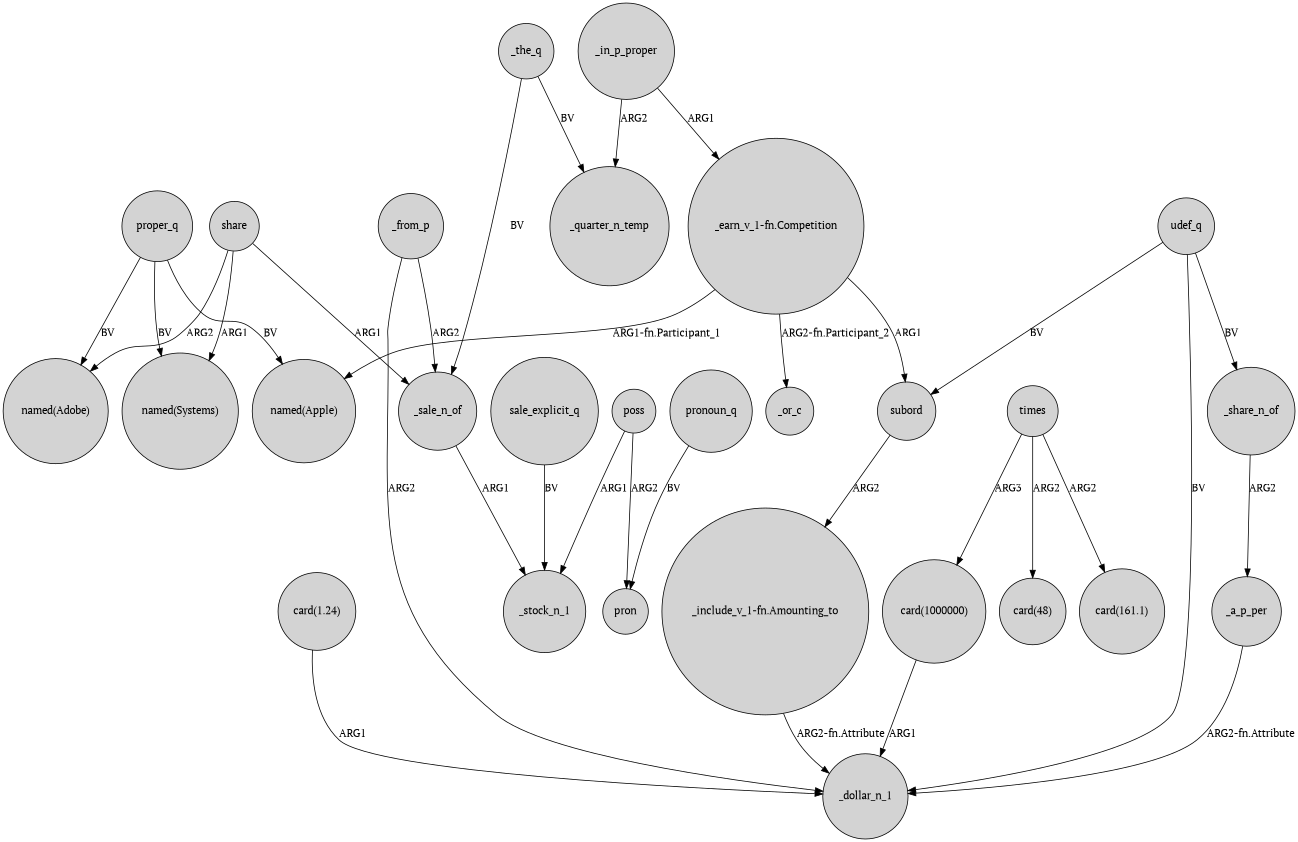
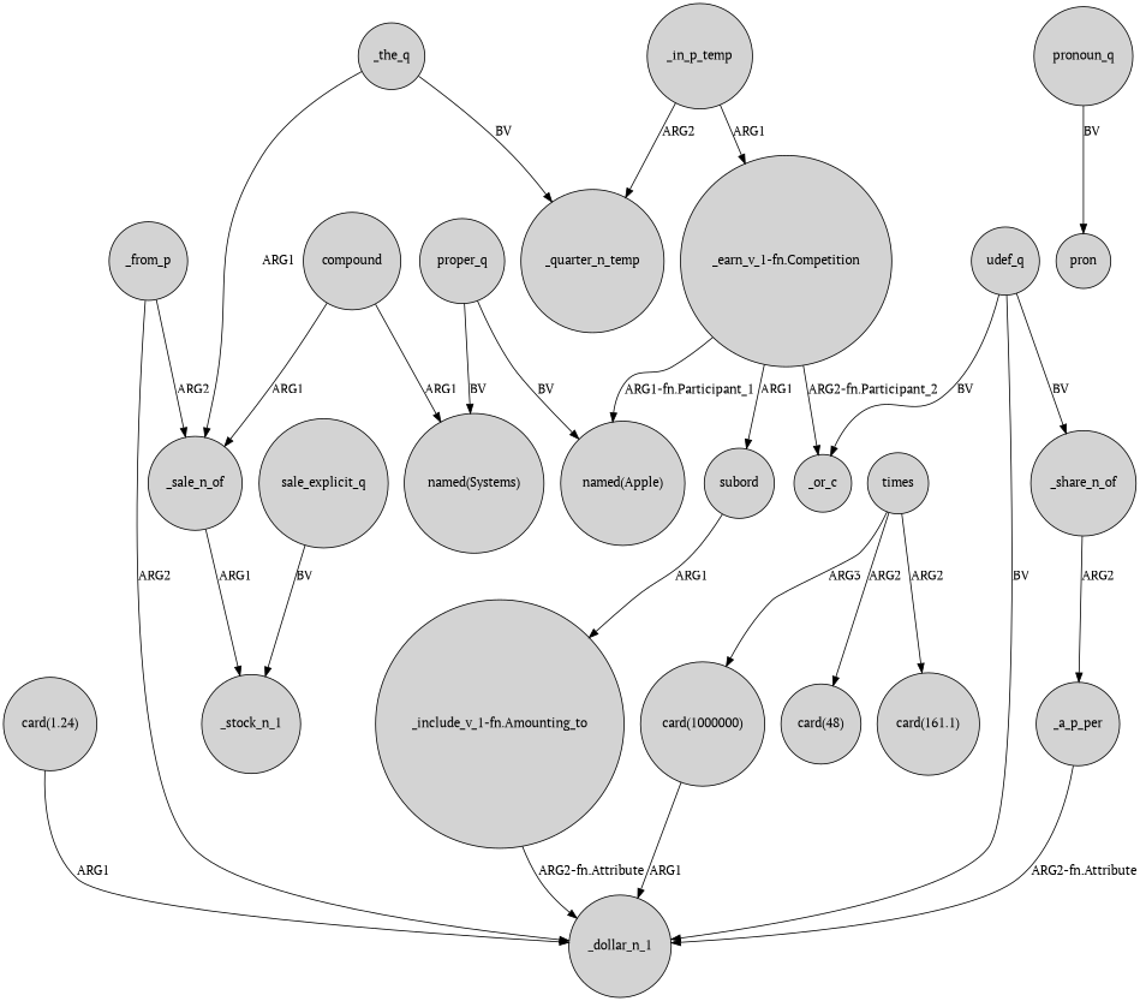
  digraph {
    fontname="PT Serif"
    node [fontname="PT Serif" shape=circle style=filled]
    edge [fontname="PT Serif"]
    proper_q
    "named(Apple)"
-   "named(Adobe)"
    "named(Systems)"
    "card(1.24)"
    _dollar_n_1
-   _in_p_temp [label=_in_p_proper]
+   _in_p_temp
    _quarter_n_temp
    "_earn_v_1-fn.Competition"
    subord
    _or_c
    _from_p
    _sale_n_of
    _stock_n_1
-   compound [label=share]
+   compound
    _the_q
    times
    "card(1000000)"
    "card(48)"
    "card(161.1)"
    "_include_v_1-fn.Amounting_to"
    n22 [label=sale_explicit_q]
    udef_q
    _share_n_of
    _a_p_per
    pronoun_q
    pron
-   poss
    proper_q -> "named(Apple)" [label=BV]
-   proper_q -> "named(Adobe)" [label=BV]
    proper_q -> "named(Systems)" [label=BV]
    "card(1.24)" -> _dollar_n_1 [label=ARG1]
    _in_p_temp -> _quarter_n_temp [label=ARG2]
    _in_p_temp -> "_earn_v_1-fn.Competition" [label=ARG1]
    "_earn_v_1-fn.Competition" -> "named(Apple)" [label="ARG1-fn.Participant_1"]
    "_earn_v_1-fn.Competition" -> subord [label=ARG1]
    "_earn_v_1-fn.Competition" -> _or_c [label="ARG2-fn.Participant_2"]
-   subord -> "_include_v_1-fn.Amounting_to" [label=ARG2]
+   subord -> "_include_v_1-fn.Amounting_to" [label=ARG1]
    _from_p -> _dollar_n_1 [label=ARG2]
    _from_p -> _sale_n_of [label=ARG2]
    _sale_n_of -> _stock_n_1 [label=ARG1]
-   compound -> "named(Adobe)" [label=ARG2]
    compound -> "named(Systems)" [label=ARG1]
    compound -> _sale_n_of [label=ARG1]
    _the_q -> _quarter_n_temp [label=BV]
-   _the_q -> _sale_n_of [label=BV]
+   _the_q -> _sale_n_of [label=ARG1]
    times -> "card(1000000)" [label=ARG3]
    times -> "card(48)" [label=ARG2]
    times -> "card(161.1)" [label=ARG2]
    "card(1000000)" -> _dollar_n_1 [label=ARG1]
    "_include_v_1-fn.Amounting_to" -> _dollar_n_1 [label="ARG2-fn.Attribute"]
    n22 -> _stock_n_1 [label=BV]
    udef_q -> _dollar_n_1 [label=BV]
-   udef_q -> subord [label=BV]
+   udef_q -> _or_c [label=BV]
    udef_q -> _share_n_of [label=BV]
    _share_n_of -> _a_p_per [label=ARG2]
    _a_p_per -> _dollar_n_1 [label="ARG2-fn.Attribute"]
    pronoun_q -> pron [label=BV]
-   poss -> _stock_n_1 [label=ARG1]
-   poss -> pron [label=ARG2]
  }
